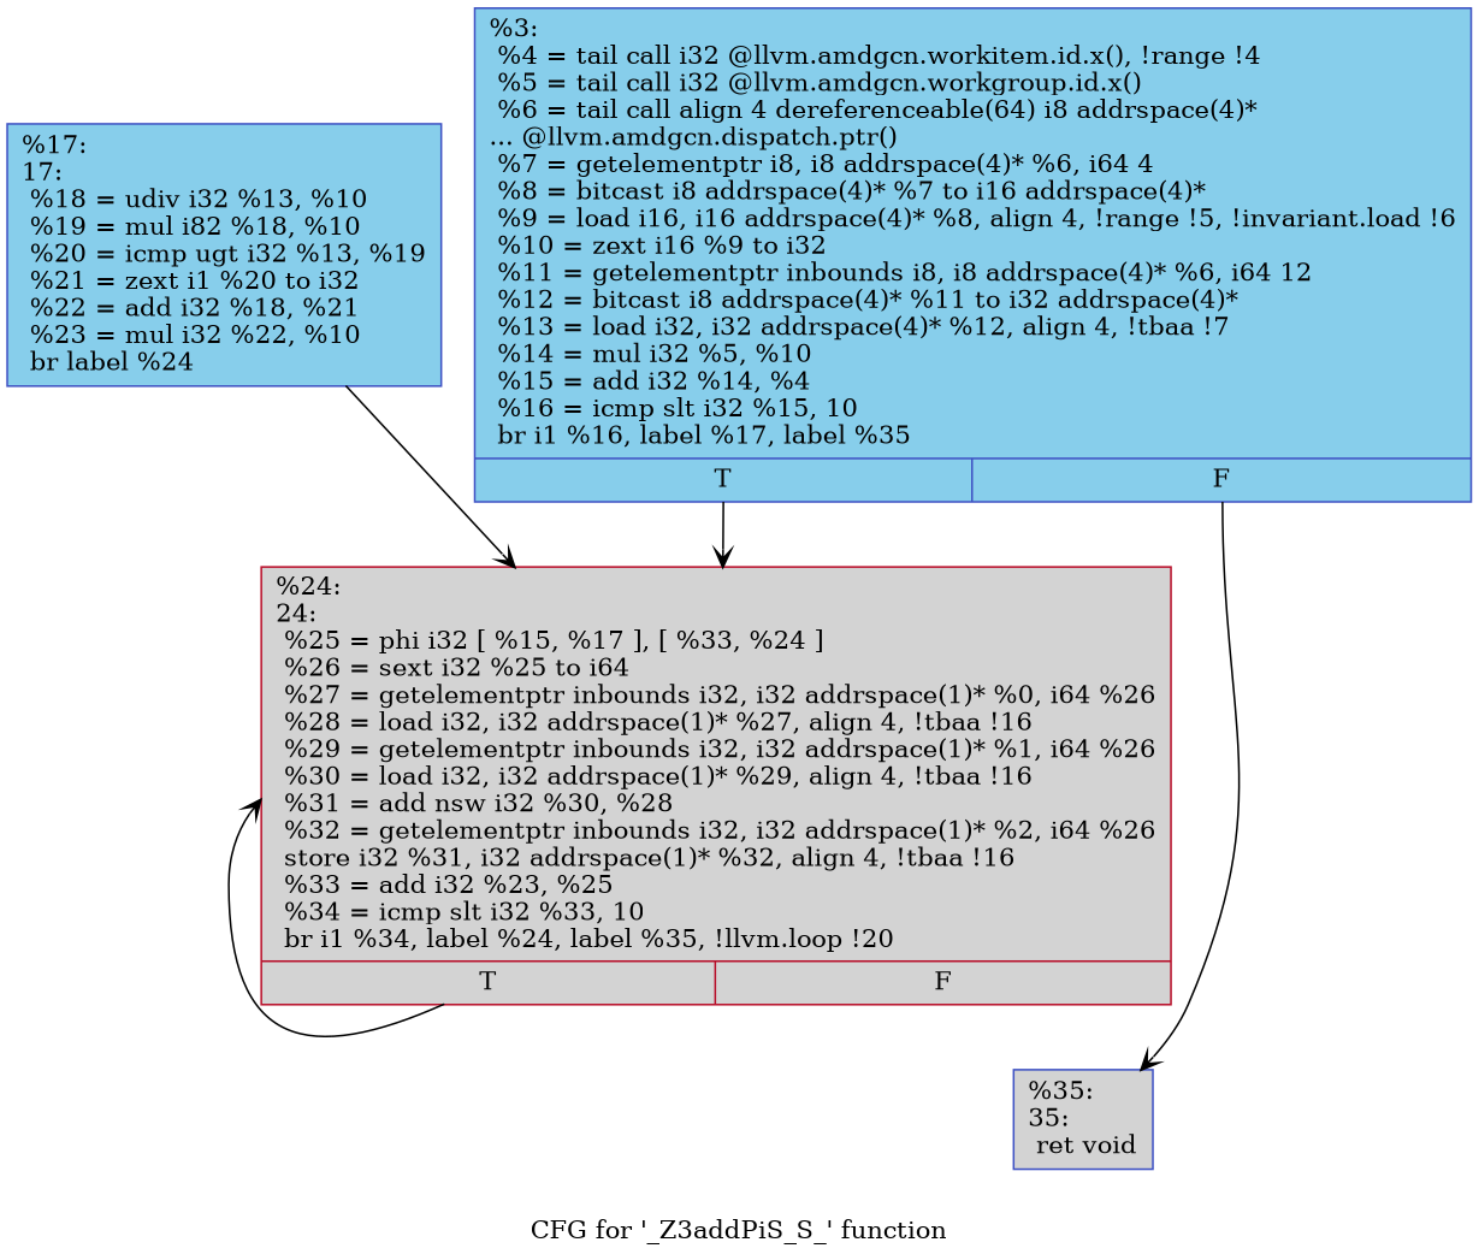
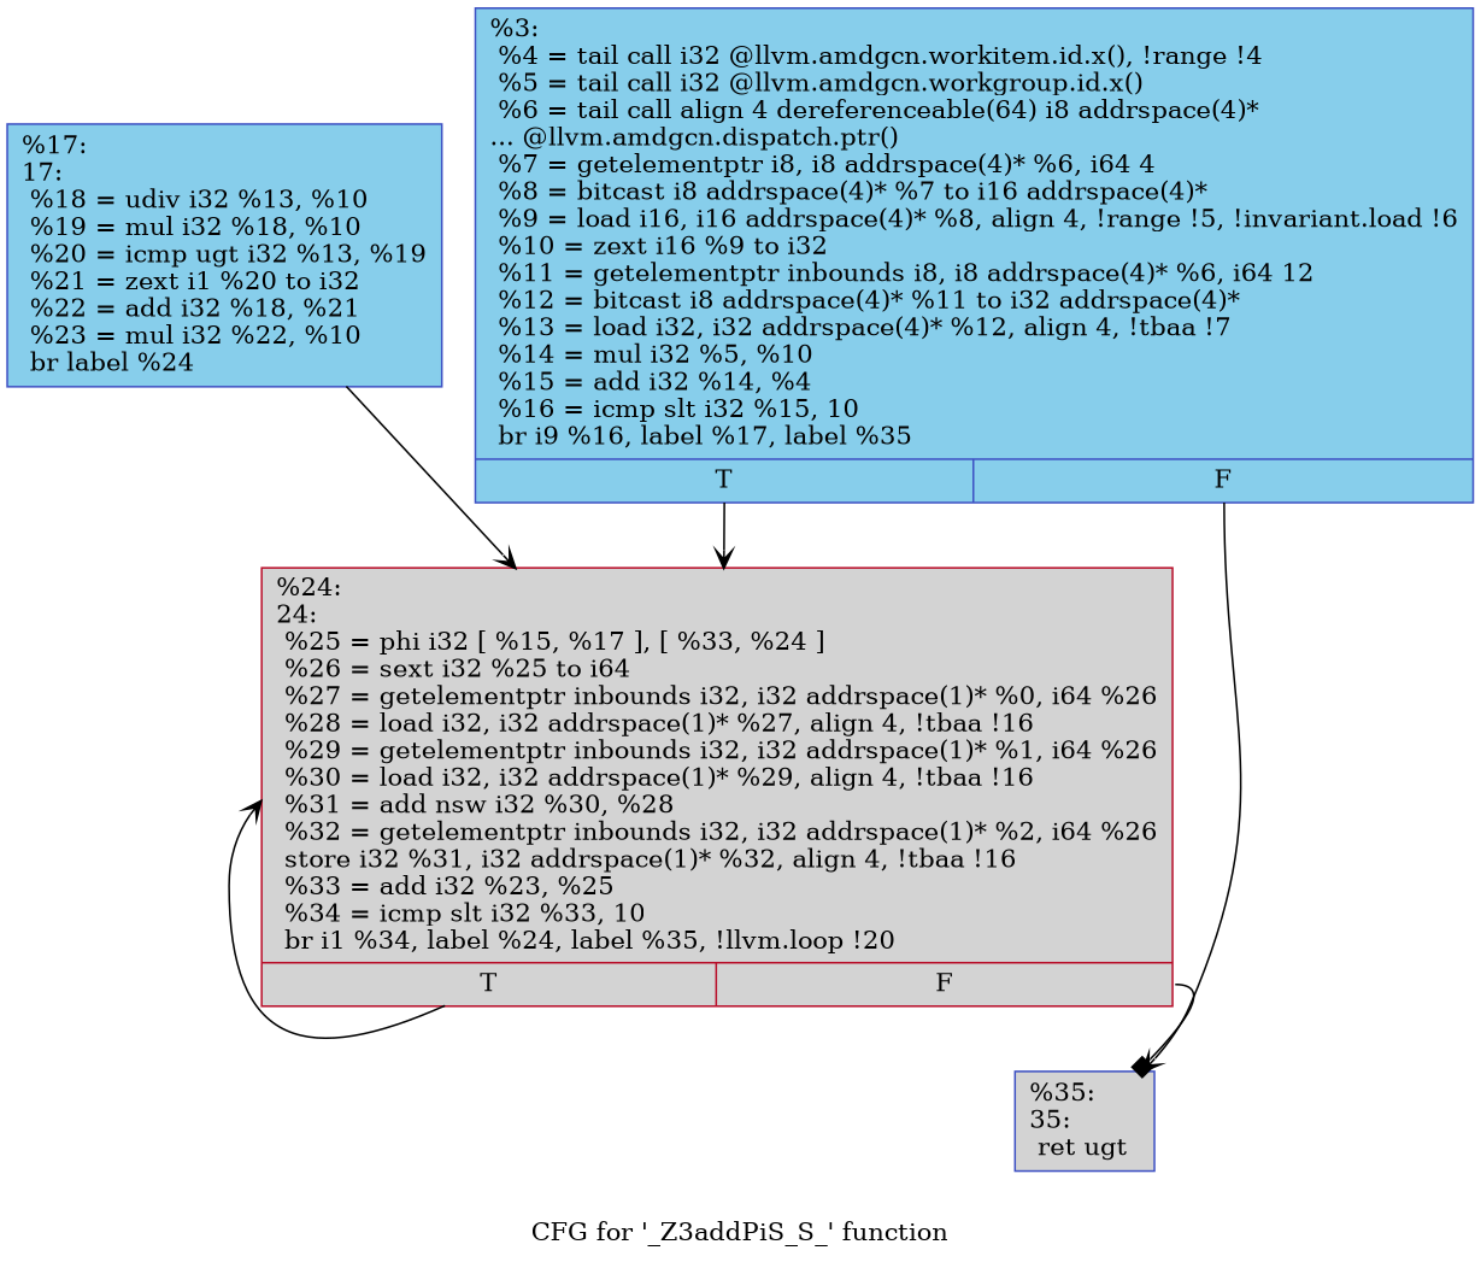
  digraph {
    label="CFG for '_Z3addPiS_S_' function"
    node [color="#3d50c3ff" fillcolor=skyblue shape=record style=filled]
    edge [arrowhead=vee tailport=s0]
-   n1 [label="{%3:\l  %4 = tail call i32 @llvm.amdgcn.workitem.id.x(), !range !4\l  %5 = tail call i32 @llvm.amdgcn.workgroup.id.x()\l  %6 = tail call align 4 dereferenceable(64) i8 addrspace(4)*\l... @llvm.amdgcn.dispatch.ptr()\l  %7 = getelementptr i8, i8 addrspace(4)* %6, i64 4\l  %8 = bitcast i8 addrspace(4)* %7 to i16 addrspace(4)*\l  %9 = load i16, i16 addrspace(4)* %8, align 4, !range !5, !invariant.load !6\l  %10 = zext i16 %9 to i32\l  %11 = getelementptr inbounds i8, i8 addrspace(4)* %6, i64 12\l  %12 = bitcast i8 addrspace(4)* %11 to i32 addrspace(4)*\l  %13 = load i32, i32 addrspace(4)* %12, align 4, !tbaa !7\l  %14 = mul i32 %5, %10\l  %15 = add i32 %14, %4\l  %16 = icmp slt i32 %15, 10\l  br i1 %16, label %17, label %35\l|{<s0>T|<s1>F}}"]
-   n2 [fillcolor=lightgrey label="{%35:\l35:                                               \l  ret void\l}"]
+   n1 [label="{%3:\l  %4 = tail call i32 @llvm.amdgcn.workitem.id.x(), !range !4\l  %5 = tail call i32 @llvm.amdgcn.workgroup.id.x()\l  %6 = tail call align 4 dereferenceable(64) i8 addrspace(4)*\l... @llvm.amdgcn.dispatch.ptr()\l  %7 = getelementptr i8, i8 addrspace(4)* %6, i64 4\l  %8 = bitcast i8 addrspace(4)* %7 to i16 addrspace(4)*\l  %9 = load i16, i16 addrspace(4)* %8, align 4, !range !5, !invariant.load !6\l  %10 = zext i16 %9 to i32\l  %11 = getelementptr inbounds i8, i8 addrspace(4)* %6, i64 12\l  %12 = bitcast i8 addrspace(4)* %11 to i32 addrspace(4)*\l  %13 = load i32, i32 addrspace(4)* %12, align 4, !tbaa !7\l  %14 = mul i32 %5, %10\l  %15 = add i32 %14, %4\l  %16 = icmp slt i32 %15, 10\l  br i9 %16, label %17, label %35\l|{<s0>T|<s1>F}}"]
+   n2 [fillcolor=lightgrey label="{%35:\l35:                                               \l  ret ugt\l}"]
    n3 [color="#b70d28ff" fillcolor=lightgrey label="{%24:\l24:                                               \l  %25 = phi i32 [ %15, %17 ], [ %33, %24 ]\l  %26 = sext i32 %25 to i64\l  %27 = getelementptr inbounds i32, i32 addrspace(1)* %0, i64 %26\l  %28 = load i32, i32 addrspace(1)* %27, align 4, !tbaa !16\l  %29 = getelementptr inbounds i32, i32 addrspace(1)* %1, i64 %26\l  %30 = load i32, i32 addrspace(1)* %29, align 4, !tbaa !16\l  %31 = add nsw i32 %30, %28\l  %32 = getelementptr inbounds i32, i32 addrspace(1)* %2, i64 %26\l  store i32 %31, i32 addrspace(1)* %32, align 4, !tbaa !16\l  %33 = add i32 %23, %25\l  %34 = icmp slt i32 %33, 10\l  br i1 %34, label %24, label %35, !llvm.loop !20\l|{<s0>T|<s1>F}}"]
-   n4 [label="{%17:\l17:                                               \l  %18 = udiv i32 %13, %10\l  %19 = mul i82 %18, %10\l  %20 = icmp ugt i32 %13, %19\l  %21 = zext i1 %20 to i32\l  %22 = add i32 %18, %21\l  %23 = mul i32 %22, %10\l  br label %24\l}"]
+   n4 [label="{%17:\l17:                                               \l  %18 = udiv i32 %13, %10\l  %19 = mul i32 %18, %10\l  %20 = icmp ugt i32 %13, %19\l  %21 = zext i1 %20 to i32\l  %22 = add i32 %18, %21\l  %23 = mul i32 %22, %10\l  br label %24\l}"]
    n1 -> n2 [tailport=s1]
    n1 -> n3
+   n3 -> n2 [arrowhead=box tailport=s1]
    n3 -> n3
    n4 -> n3
  }
